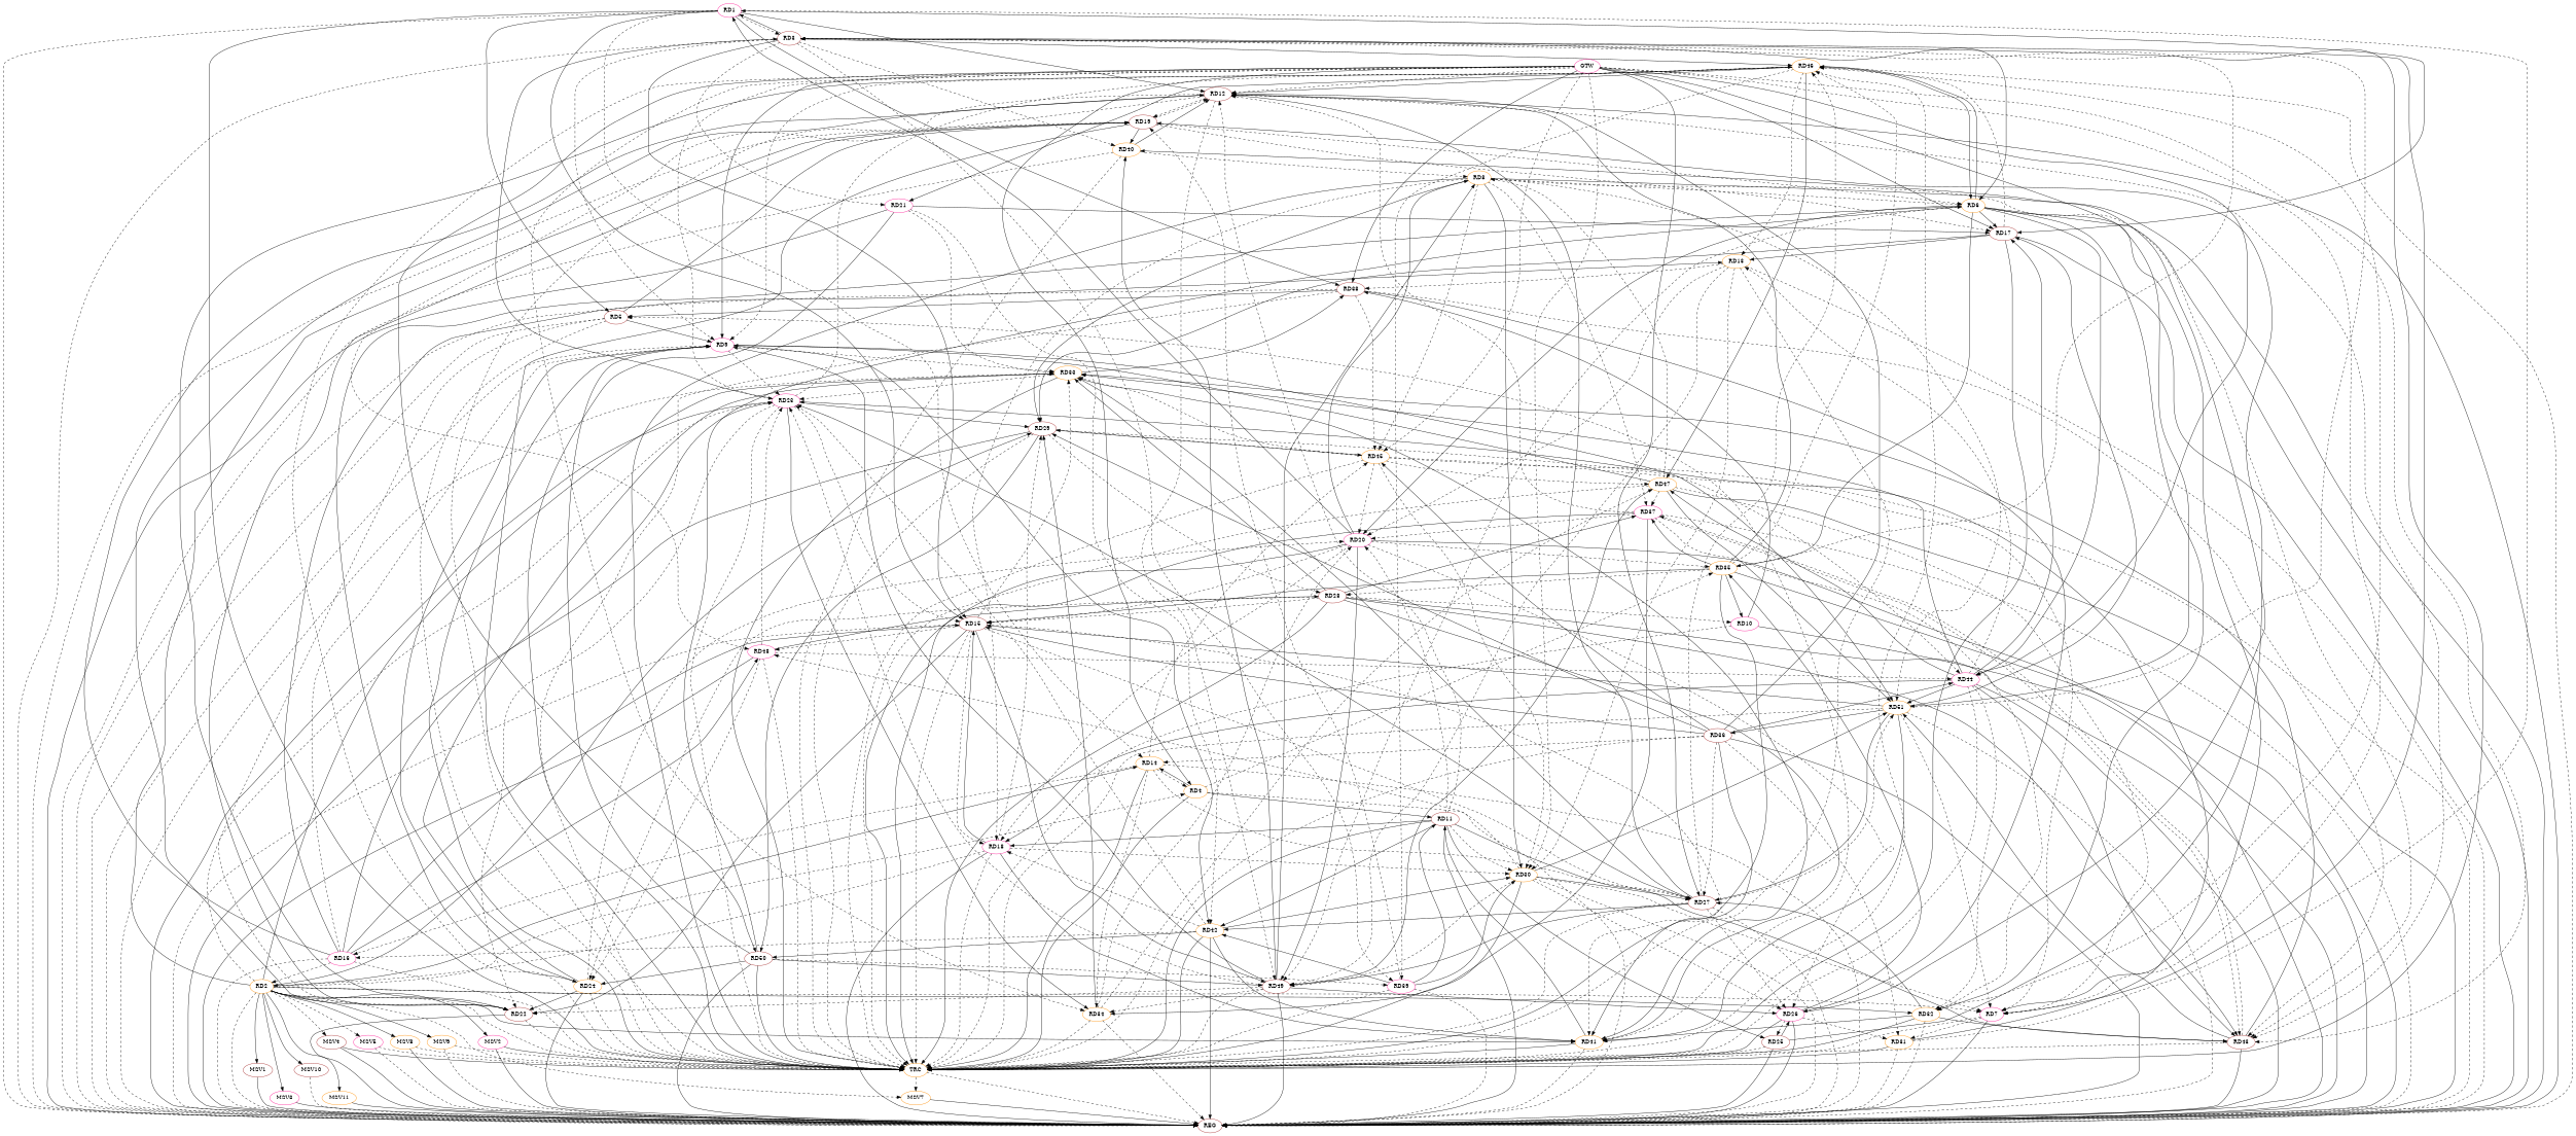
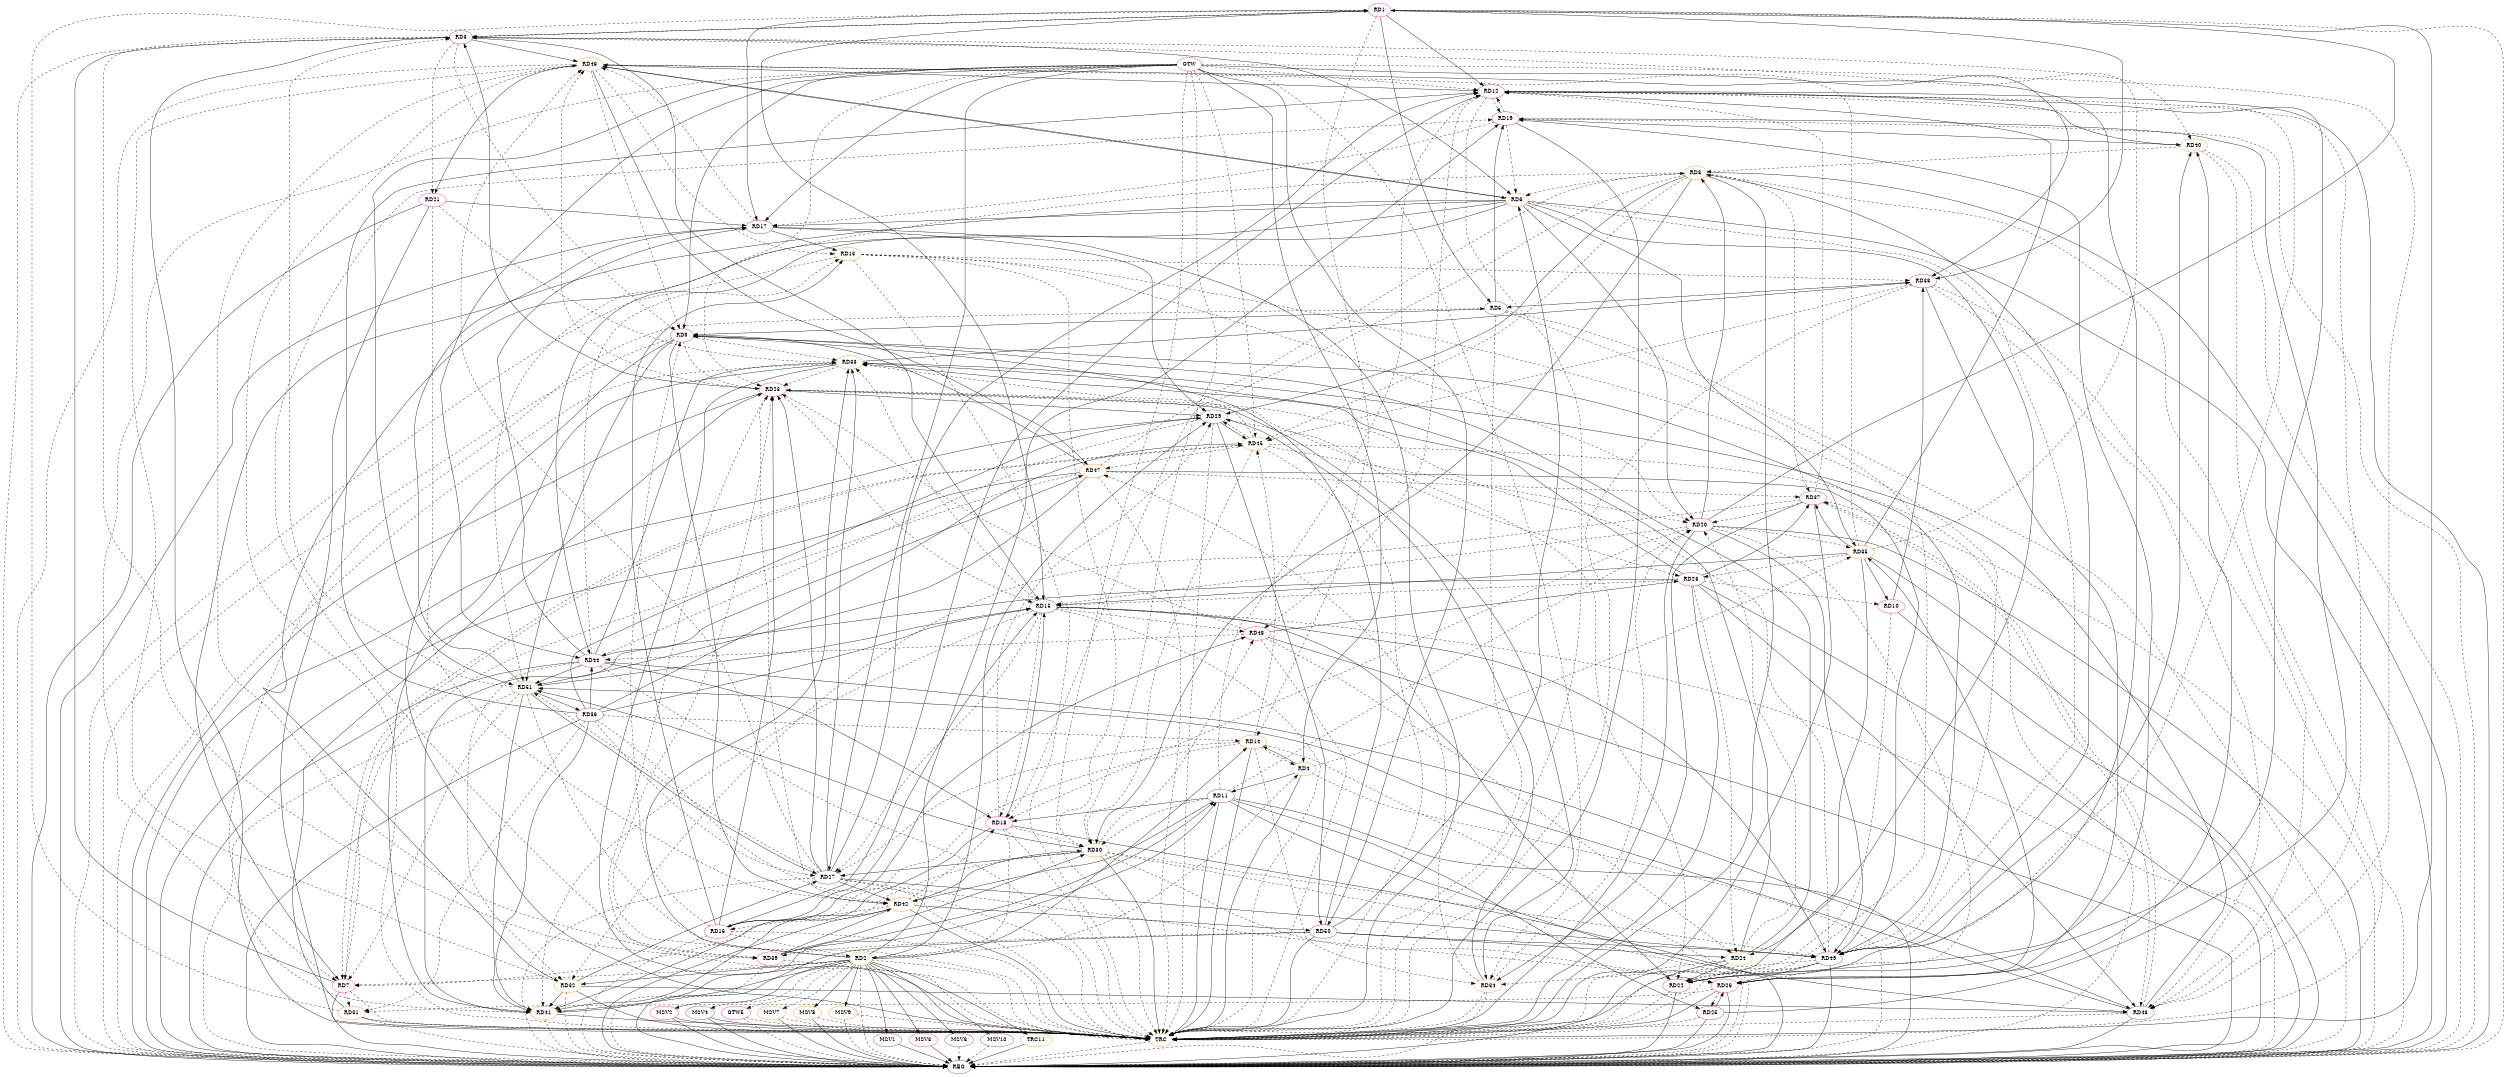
  strict digraph {
    node [color=darkorange]
    edge [style=solid]
    n1 [color=deeppink label=RD1]
    n2 [color=brown label=RD3]
    n3 [color=brown label=RD5]
    n4 [color=brown label=RD12]
    n5 [label=RD14]
    n6 [color=brown label=RD15]
    n7 [color=brown label=RD17]
    n8 [color=brown label=RD38]
    n9 [color=brown label=REG]
    n10 [label=TRC]
    n11 [label=RD6]
    n12 [color=deeppink label=RD9]
    n13 [color=deeppink label=RD21]
    n14 [color=deeppink label=RD39]
    n15 [label=RD40]
    n16 [label=RD46]
    n17 [color=brown label=RD19]
    n18 [color=brown label=RD22]
    n19 [color=brown label=RD49]
    n20 [color=brown label=RD43]
    n21 [color=deeppink label=RD48]
    n22 [label=RD4]
    n23 [label=RD45]
    n24 [color=deeppink label=RD16]
    n25 [color=brown label=RD27]
    n26 [label=RD34]
    n27 [label=RD33]
    n28 [label=RD41]
    n29 [color=deeppink label=RD18]
    n30 [color=brown label=RD29]
    n31 [label=RD13]
    n32 [color=deeppink label=RD26]
    n33 [label=RD2]
    n34 [color=deeppink label=RD7]
    n35 [color=deeppink label=RD23]
    n36 [label=RD32]
    n37 [color=brown label=MSV1]
    n38 [color=deeppink label=MSV2]
    n39 [color=deeppink label=MSV3]
    n40 [color=brown label=MSV4]
-   n41 [color=deeppink label=MSV5]
+   n41 [color=deeppink label=GTW5]
+   n42 [color=brown label=MSV6]
    n43 [label=MSV7]
    n44 [label=MSV8]
    n45 [label=MSV9]
    n46 [color=brown label=MSV10]
-   n47 [label=MSV11]
+   n47 [label=TRC11]
    n48 [color=brown label=RD11]
    n49 [label=RD35]
    n50 [label=RD31]
    n51 [color=deeppink label=RD44]
    n52 [color=brown label=RD28]
    n53 [color=brown label=RD50]
    n54 [color=deeppink label=RD20]
    n55 [label=RD24]
    n56 [label=RD51]
    n57 [label=RD42]
    n58 [label=RD30]
    n59 [label=RD8]
    n60 [label=RD47]
    n61 [color=brown label=RD25]
    n62 [color=deeppink label=RD37]
    n63 [color=deeppink label=RD10]
    n64 [color=brown label=RD36]
    n65 [color=deeppink label=GTW]
    n1 -> n2 [style=dashed]
    n1 -> n3
    n1 -> n4
    n1 -> n5 [style=dashed]
    n1 -> n6
    n1 -> n7
    n1 -> n8
    n1 -> n9 [style=dashed]
    n1 -> n10
    n2 -> n1
    n2 -> n6
    n2 -> n9 [style=dashed]
    n2 -> n10
    n2 -> n11
    n2 -> n12 [style=dashed]
    n2 -> n13 [style=dashed]
    n2 -> n14 [style=dashed]
    n2 -> n15 [style=dashed]
    n2 -> n16
    n3 -> n9 [style=dashed]
    n3 -> n10 [style=dashed]
    n3 -> n12
    n3 -> n17
    n3 -> n18 [style=dashed]
    n4 -> n9
    n4 -> n10 [style=dashed]
    n4 -> n17 [style=dashed]
    n4 -> n18
    n4 -> n19 [style=dashed]
    n4 -> n20 [style=dashed]
    n4 -> n21 [style=dashed]
    n5 -> n9 [style=dashed]
    n5 -> n10
    n5 -> n22 [style=dashed]
    n5 -> n23 [style=dashed]
    n5 -> n24 [style=dashed]
    n5 -> n25 [style=dashed]
    n5 -> n26 [style=dashed]
    n6 -> n9 [style=dashed]
    n6 -> n10 [style=dashed]
    n6 -> n18
    n6 -> n19
    n6 -> n21 [style=dashed]
    n6 -> n25 [style=dashed]
    n6 -> n27 [style=dashed]
    n6 -> n28 [style=dashed]
    n6 -> n29 [style=dashed]
    n7 -> n9
    n7 -> n10
    n7 -> n16 [style=dashed]
    n7 -> n30
    n7 -> n31
    n8 -> n3
    n8 -> n9 [style=dashed]
    n8 -> n10 [style=dashed]
    n8 -> n20 [style=dashed]
    n8 -> n23 [style=dashed]
    n8 -> n32
    n10 -> n9 [style=dashed]
    n11 -> n7
    n11 -> n9
    n11 -> n16
    n11 -> n19 [style=dashed]
    n11 -> n34
    n11 -> n36
    n11 -> n49
    n11 -> n51
    n11 -> n54
    n11 -> n55
    n12 -> n9 [style=dashed]
    n12 -> n10
    n12 -> n27 [style=dashed]
    n12 -> n35 [style=dashed]
    n12 -> n56
    n12 -> n57
    n13 -> n7
    n13 -> n9
    n13 -> n10
    n13 -> n27 [style=dashed]
    n13 -> n57 [style=dashed]
    n14 -> n9 [style=dashed]
    n14 -> n10 [style=dashed]
    n14 -> n17 [style=dashed]
    n14 -> n48
    n14 -> n57
    n14 -> n58
    n15 -> n4
    n15 -> n9 [style=dashed]
    n15 -> n10 [style=dashed]
    n15 -> n59 [style=dashed]
    n16 -> n4
    n16 -> n9 [style=dashed]
    n16 -> n10 [style=dashed]
    n16 -> n11
    n16 -> n12 [style=dashed]
    n16 -> n13
    n16 -> n14 [style=dashed]
    n16 -> n18
    n16 -> n31 [style=dashed]
    n16 -> n60
    n17 -> n4 [style=dashed]
    n17 -> n7 [style=dashed]
    n17 -> n9 [style=dashed]
    n17 -> n10
    n17 -> n11 [style=dashed]
    n17 -> n15
    n18 -> n9
    n18 -> n10 [style=dashed]
    n18 -> n17
    n19 -> n9
    n19 -> n10 [style=dashed]
    n19 -> n12
    n19 -> n15
    n19 -> n18 [style=dashed]
    n19 -> n26 [style=dashed]
    n19 -> n32
    n19 -> n35 [style=dashed]
    n19 -> n59
    n20 -> n9
    n20 -> n10 [style=dashed]
    n20 -> n27
    n20 -> n56
    n20 -> n62 [style=dashed]
    n21 -> n9
    n21 -> n10 [style=dashed]
    n21 -> n35 [style=dashed]
    n21 -> n51 [style=dashed]
    n21 -> n52
    n21 -> n55 [style=dashed]
    n22 -> n5
    n22 -> n9 [style=dashed]
    n22 -> n10
    n22 -> n48
    n22 -> n49 [style=dashed]
    n23 -> n9 [style=dashed]
    n23 -> n10 [style=dashed]
    n23 -> n27 [style=dashed]
    n23 -> n30 [style=dashed]
    n23 -> n34 [style=dashed]
    n23 -> n54 [style=dashed]
    n23 -> n58 [style=dashed]
    n23 -> n60 [style=dashed]
    n24 -> n4
    n24 -> n6
    n24 -> n9 [style=dashed]
    n24 -> n10 [style=dashed]
    n24 -> n12 [style=dashed]
    n24 -> n21
    n24 -> n31
    n24 -> n33 [style=dashed]
    n24 -> n35
    n25 -> n4
    n25 -> n9 [style=dashed]
    n25 -> n10 [style=dashed]
    n25 -> n16 [style=dashed]
    n25 -> n19
    n25 -> n27
    n25 -> n32 [style=dashed]
    n25 -> n35
    n25 -> n56 [style=dashed]
    n25 -> n57
    n26 -> n9 [style=dashed]
    n26 -> n10 [style=dashed]
    n26 -> n30
    n26 -> n54 [style=dashed]
    n26 -> n60 [style=dashed]
    n27 -> n8
    n27 -> n9 [style=dashed]
    n27 -> n10
    n27 -> n28
    n27 -> n35 [style=dashed]
    n28 -> n3 [style=dashed]
    n28 -> n9 [style=dashed]
    n28 -> n10
    n28 -> n48
    n29 -> n6
    n29 -> n9
    n29 -> n10 [style=dashed]
    n29 -> n28
    n29 -> n30 [style=dashed]
    n29 -> n33 [style=dashed]
    n29 -> n58 [style=dashed]
    n30 -> n9
    n30 -> n10 [style=dashed]
    n30 -> n23
    n30 -> n51 [style=dashed]
    n30 -> n52 [style=dashed]
    n30 -> n53
    n31 -> n8 [style=dashed]
    n31 -> n9 [style=dashed]
    n31 -> n10 [style=dashed]
    n31 -> n19 [style=dashed]
    n31 -> n54 [style=dashed]
    n31 -> n58 [style=dashed]
    n32 -> n9
    n32 -> n10
    n32 -> n15
    n32 -> n49
    n32 -> n50 [style=dashed]
    n32 -> n61 [style=dashed]
    n33 -> n5
    n33 -> n9 [style=dashed]
    n33 -> n10 [style=dashed]
    n33 -> n17
    n33 -> n22 [style=dashed]
    n33 -> n27
    n33 -> n28
    n33 -> n30
    n33 -> n34 [style=dashed]
    n33 -> n35 [style=dashed]
    n33 -> n36
    n33 -> n37
    n33 -> n38
    n33 -> n39
    n33 -> n40 [style=dashed]
    n33 -> n41 [style=dashed]
+   n33 -> n42
    n33 -> n43 [style=dashed]
    n33 -> n44
    n33 -> n45
    n33 -> n46
    n33 -> n47
    n34 -> n2
    n34 -> n9
    n34 -> n10 [style=dashed]
+   n34 -> n23 [style=dashed]
    n34 -> n50 [style=dashed]
    n35 -> n2
    n35 -> n6 [style=dashed]
    n35 -> n9
    n35 -> n10 [style=dashed]
    n35 -> n16 [style=dashed]
    n35 -> n18 [style=dashed]
    n35 -> n26
    n35 -> n30
    n36 -> n9 [style=dashed]
    n36 -> n10
    n36 -> n16 [style=dashed]
    n36 -> n20
    n36 -> n25
    n36 -> n28
    n37 -> n9
    n38 -> n9
    n38 -> n10
    n39 -> n9
    n40 -> n9
    n40 -> n10
    n41 -> n9 [style=dashed]
    n41 -> n10 [style=dashed]
+   n42 -> n9 [style=dashed]
    n43 -> n9
-   n10 -> n43 [style=dashed]
+   n43 -> n10 [style=dashed]
    n44 -> n9
    n44 -> n10 [style=dashed]
    n45 -> n9 [style=dashed]
    n45 -> n10 [style=dashed]
    n46 -> n9 [style=dashed]
    n47 -> n9
    n48 -> n4 [style=dashed]
    n48 -> n9
    n48 -> n10
    n48 -> n20
    n48 -> n29
    n48 -> n54 [style=dashed]
    n48 -> n57
    n48 -> n58 [style=dashed]
    n48 -> n61
    n49 -> n2 [style=dashed]
    n49 -> n4
    n49 -> n6
    n49 -> n9
    n49 -> n10
    n49 -> n16 [style=dashed]
    n49 -> n52 [style=dashed]
    n49 -> n62
    n49 -> n63
    n50 -> n1 [style=dashed]
    n50 -> n9 [style=dashed]
    n50 -> n10
    n50 -> n35
    n51 -> n7
    n51 -> n9
    n51 -> n10 [style=dashed]
    n51 -> n20
    n51 -> n27
    n51 -> n29
    n51 -> n31 [style=dashed]
    n51 -> n36 [style=dashed]
    n51 -> n56
    n51 -> n60
    n52 -> n6 [style=dashed]
    n52 -> n9
    n52 -> n10
    n52 -> n20
    n52 -> n27
    n52 -> n28
    n52 -> n55 [style=dashed]
    n52 -> n62
    n52 -> n63 [style=dashed]
    n53 -> n9
    n53 -> n10
    n53 -> n11
    n53 -> n12
    n53 -> n14 [style=dashed]
    n53 -> n19
    n53 -> n55
    n54 -> n1
    n54 -> n6 [style=dashed]
    n54 -> n9
    n54 -> n10
    n54 -> n19
    n54 -> n29 [style=dashed]
    n54 -> n32 [style=dashed]
    n54 -> n49 [style=dashed]
    n54 -> n59
    n55 -> n9
    n55 -> n10 [style=dashed]
    n55 -> n12
    n55 -> n18
    n55 -> n27
    n55 -> n54 [style=dashed]
    n56 -> n2 [style=dashed]
    n56 -> n6
    n56 -> n7
    n56 -> n9 [style=dashed]
    n56 -> n10 [style=dashed]
    n56 -> n25
    n56 -> n28
    n56 -> n34 [style=dashed]
    n56 -> n64
    n57 -> n9
    n57 -> n10
    n57 -> n24 [style=dashed]
    n57 -> n28
    n57 -> n29 [style=dashed]
    n57 -> n35 [style=dashed]
    n57 -> n53
    n57 -> n58
    n58 -> n9 [style=dashed]
    n58 -> n10
    n58 -> n19 [style=dashed]
    n58 -> n21 [style=dashed]
    n58 -> n25
    n58 -> n32 [style=dashed]
    n58 -> n34 [style=dashed]
    n58 -> n56
    n59 -> n9
    n59 -> n10
    n59 -> n11 [style=dashed]
    n59 -> n20 [style=dashed]
    n59 -> n23 [style=dashed]
    n59 -> n29 [style=dashed]
    n59 -> n30
    n59 -> n56 [style=dashed]
    n59 -> n58
    n59 -> n62 [style=dashed]
    n60 -> n9
    n60 -> n10 [style=dashed]
    n60 -> n12
    n60 -> n19
    n60 -> n34 [style=dashed]
    n60 -> n56
    n60 -> n59 [style=dashed]
    n60 -> n62 [style=dashed]
    n61 -> n9
    n61 -> n10 [style=dashed]
    n61 -> n17
    n61 -> n32
    n62 -> n4 [style=dashed]
    n62 -> n9 [style=dashed]
    n62 -> n10
    n62 -> n20 [style=dashed]
    n62 -> n26
    n62 -> n36 [style=dashed]
    n62 -> n54 [style=dashed]
    n63 -> n8
    n63 -> n9
    n63 -> n10 [style=dashed]
    n64 -> n4
    n64 -> n5 [style=dashed]
    n64 -> n6
    n64 -> n9
    n64 -> n10 [style=dashed]
    n64 -> n23
    n64 -> n25 [style=dashed]
    n64 -> n28
    n64 -> n30
    n64 -> n50 [style=dashed]
    n64 -> n51
    n65 -> n4 [style=dashed]
    n65 -> n7
    n65 -> n8
    n65 -> n10 [style=dashed]
    n65 -> n12
    n65 -> n20 [style=dashed]
    n65 -> n22
    n65 -> n23 [style=dashed]
    n65 -> n25
    n65 -> n26 [style=dashed]
    n65 -> n34 [style=dashed]
    n65 -> n35 [style=dashed]
    n65 -> n51
    n65 -> n53
    n65 -> n56
    n65 -> n58 [style=dashed]
  }
